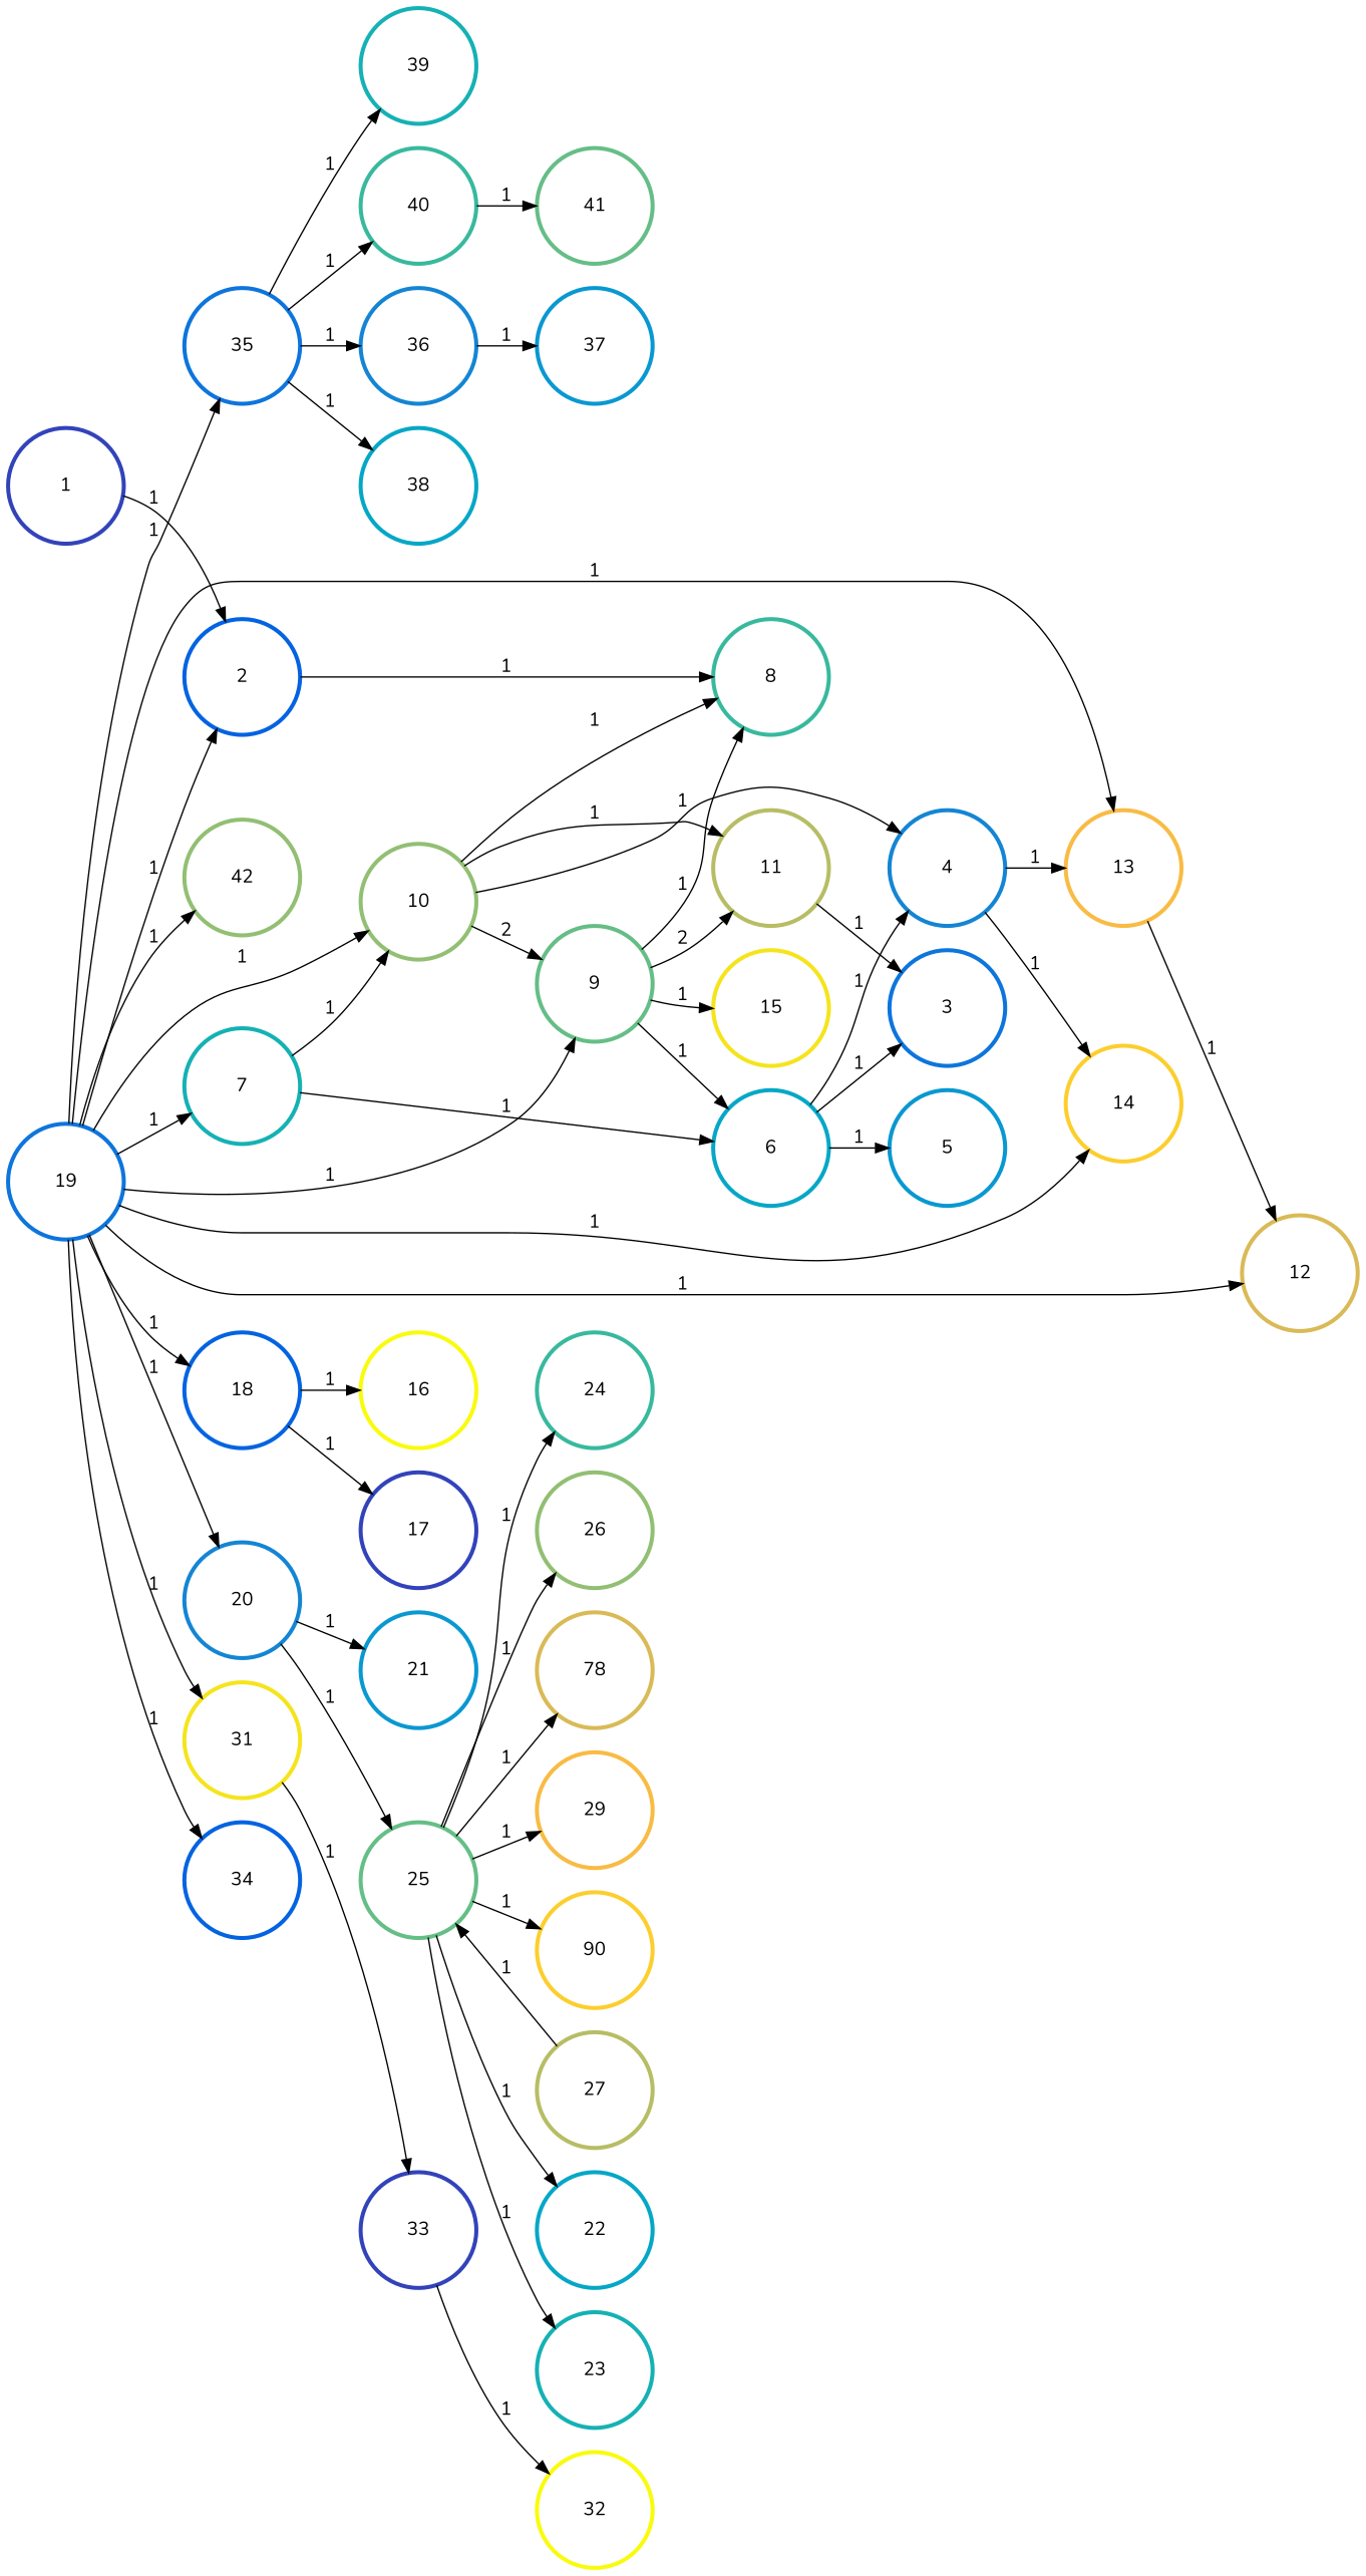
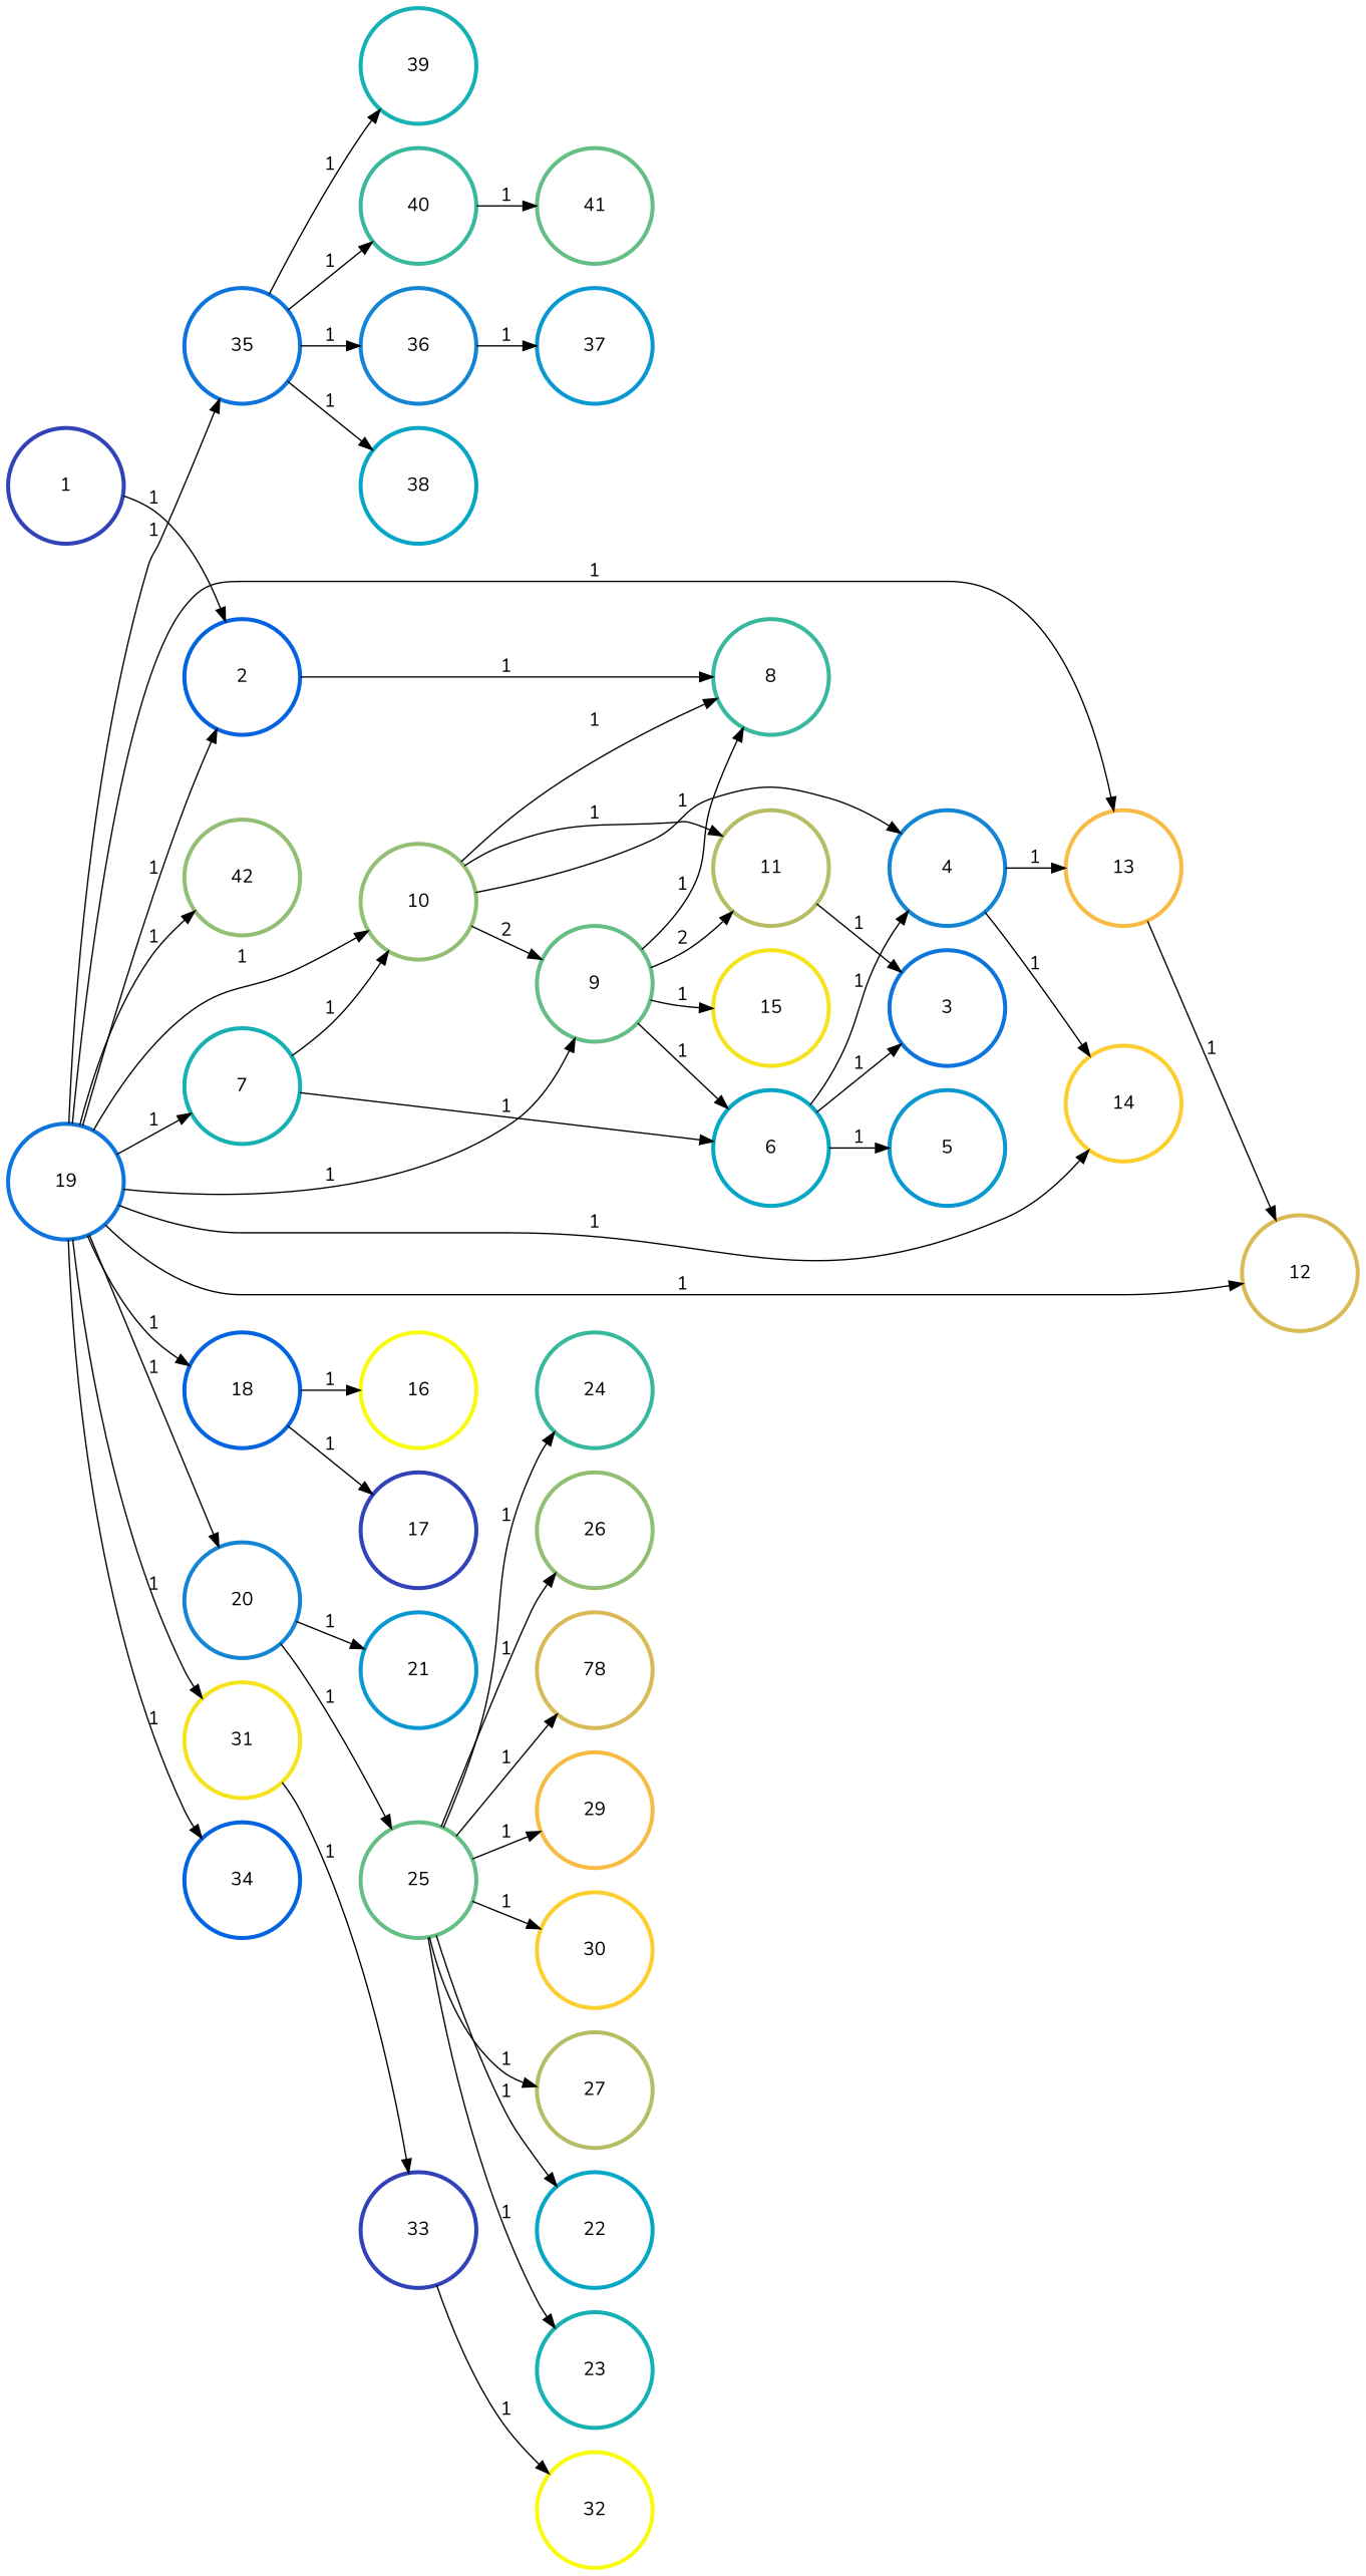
  digraph {
    fontname=Nunito
    rankdir=LR
    node [color="#3243BA" fontname=Nunito penwidth=3]
    edge [color=black fontname=Nunito penwidth=1]
    n1 [height=1.2 label=1 width=1.2]
    n2 [color="#0363E1" height=1.2 label=2 width=1.2]
    n3 [color="#38B99E" height=1.2 label=8 width=1.2]
    n4 [color="#0D75DC" height=1.2 label=3 width=1.2]
    n5 [color="#1485D4" height=1.2 label=4 width=1.2]
    n6 [color="#F8BB44" height=1.2 label=13 width=1.2]
    n7 [color="#FCCE2E" height=1.2 label=14 width=1.2]
    n8 [color="#D9BA56" height=1.2 label=12 width=1.2]
    n9 [color="#0998D1" height=1.2 label=5 width=1.2]
    n10 [color="#06A7C6" height=1.2 label=6 width=1.2]
    n11 [color="#15B1B4" height=1.2 label=7 width=1.2]
    n12 [color="#92BF73" height=1.2 label=10 width=1.2]
    n13 [color="#65BE86" height=1.2 label=9 width=1.2]
    n14 [color="#B7BD64" height=1.2 label=11 width=1.2]
    n15 [color="#F5E41D" height=1.2 label=15 width=1.2]
    n16 [color="#F9FB0E" height=1.2 label=16 width=1.2]
    n17 [height=1.2 label=17 width=1.2]
    n18 [color="#0363E1" height=1.2 label=18 width=1.2]
    n19 [color="#0D75DC" height=1.2 label=19 width=1.2]
    n20 [color="#1485D4" height=1.2 label=20 width=1.2]
    n21 [color="#F5E41D" height=1.2 label=31 width=1.2]
    n22 [color="#0363E1" height=1.2 label=34 width=1.2]
    n23 [color="#0D75DC" height=1.2 label=35 width=1.2]
    n24 [color="#92BF73" height=1.2 label=42 width=1.2]
    n25 [color="#0998D1" height=1.2 label=21 width=1.2]
    n26 [color="#65BE86" height=1.2 label=25 width=1.2]
    n27 [height=1.2 label=33 width=1.2]
    n28 [color="#1485D4" height=1.2 label=36 width=1.2]
    n29 [color="#06A7C6" height=1.2 label=38 width=1.2]
    n30 [color="#15B1B4" height=1.2 label=39 width=1.2]
    n31 [color="#38B99E" height=1.2 label=40 width=1.2]
    n32 [color="#06A7C6" height=1.2 label=22 width=1.2]
    n33 [color="#15B1B4" height=1.2 label=23 width=1.2]
    n34 [color="#38B99E" height=1.2 label=24 width=1.2]
    n35 [color="#92BF73" height=1.2 label=26 width=1.2]
    n36 [color="#B7BD64" height=1.2 label=27 width=1.2]
    n37 [color="#D9BA56" height=1.2 label=78 width=1.2]
    n38 [color="#F8BB44" height=1.2 label=29 width=1.2]
-   n39 [color="#FCCE2E" height=1.2 label=90 width=1.2]
+   n39 [color="#FCCE2E" height=1.2 label=30 width=1.2]
    n40 [color="#F9FB0E" height=1.2 label=32 width=1.2]
    n41 [color="#0998D1" height=1.2 label=37 width=1.2]
    n42 [color="#65BE86" height=1.2 label=41 width=1.2]
    n1 -> n2 [label=1]
    n2 -> n3 [label=1]
    n5 -> n6 [label=1]
    n5 -> n7 [label=1]
    n6 -> n8 [label=1]
    n10 -> n4 [label=1]
    n10 -> n5 [label=1]
    n10 -> n9 [label=1]
    n11 -> n10 [label=1]
    n11 -> n12 [label=1]
    n12 -> n3 [label=1]
    n12 -> n5 [label=1]
    n12 -> n13 [label=2]
    n12 -> n14 [label=1]
    n13 -> n3 [label=1]
    n13 -> n10 [label=1]
    n13 -> n14 [label=2]
    n13 -> n15 [label=1]
    n14 -> n4 [label=1]
    n18 -> n16 [label=1]
    n18 -> n17 [label=1]
    n19 -> n2 [label=1]
    n19 -> n6 [label=1]
    n19 -> n7 [label=1]
    n19 -> n8 [label=1]
    n19 -> n11 [label=1]
    n19 -> n12 [label=1]
    n19 -> n13 [label=1]
    n19 -> n18 [label=1]
    n19 -> n20 [label=1]
    n19 -> n21 [label=1]
    n19 -> n22 [label=1]
    n19 -> n23 [label=1]
    n19 -> n24 [label=1]
    n20 -> n25 [label=1]
    n20 -> n26 [label=1]
    n21 -> n27 [label=1]
    n23 -> n28 [label=1]
    n23 -> n29 [label=1]
    n23 -> n30 [label=1]
    n23 -> n31 [label=1]
    n26 -> n32 [label=1]
    n26 -> n33 [label=1]
    n26 -> n34 [label=1]
    n26 -> n35 [label=1]
-   n36 -> n26 [label=1]
+   n26 -> n36 [label=1]
    n26 -> n37 [label=1]
    n26 -> n38 [label=1]
    n26 -> n39 [label=1]
    n27 -> n40 [label=1]
    n28 -> n41 [label=1]
    n31 -> n42 [label=1]
  }
